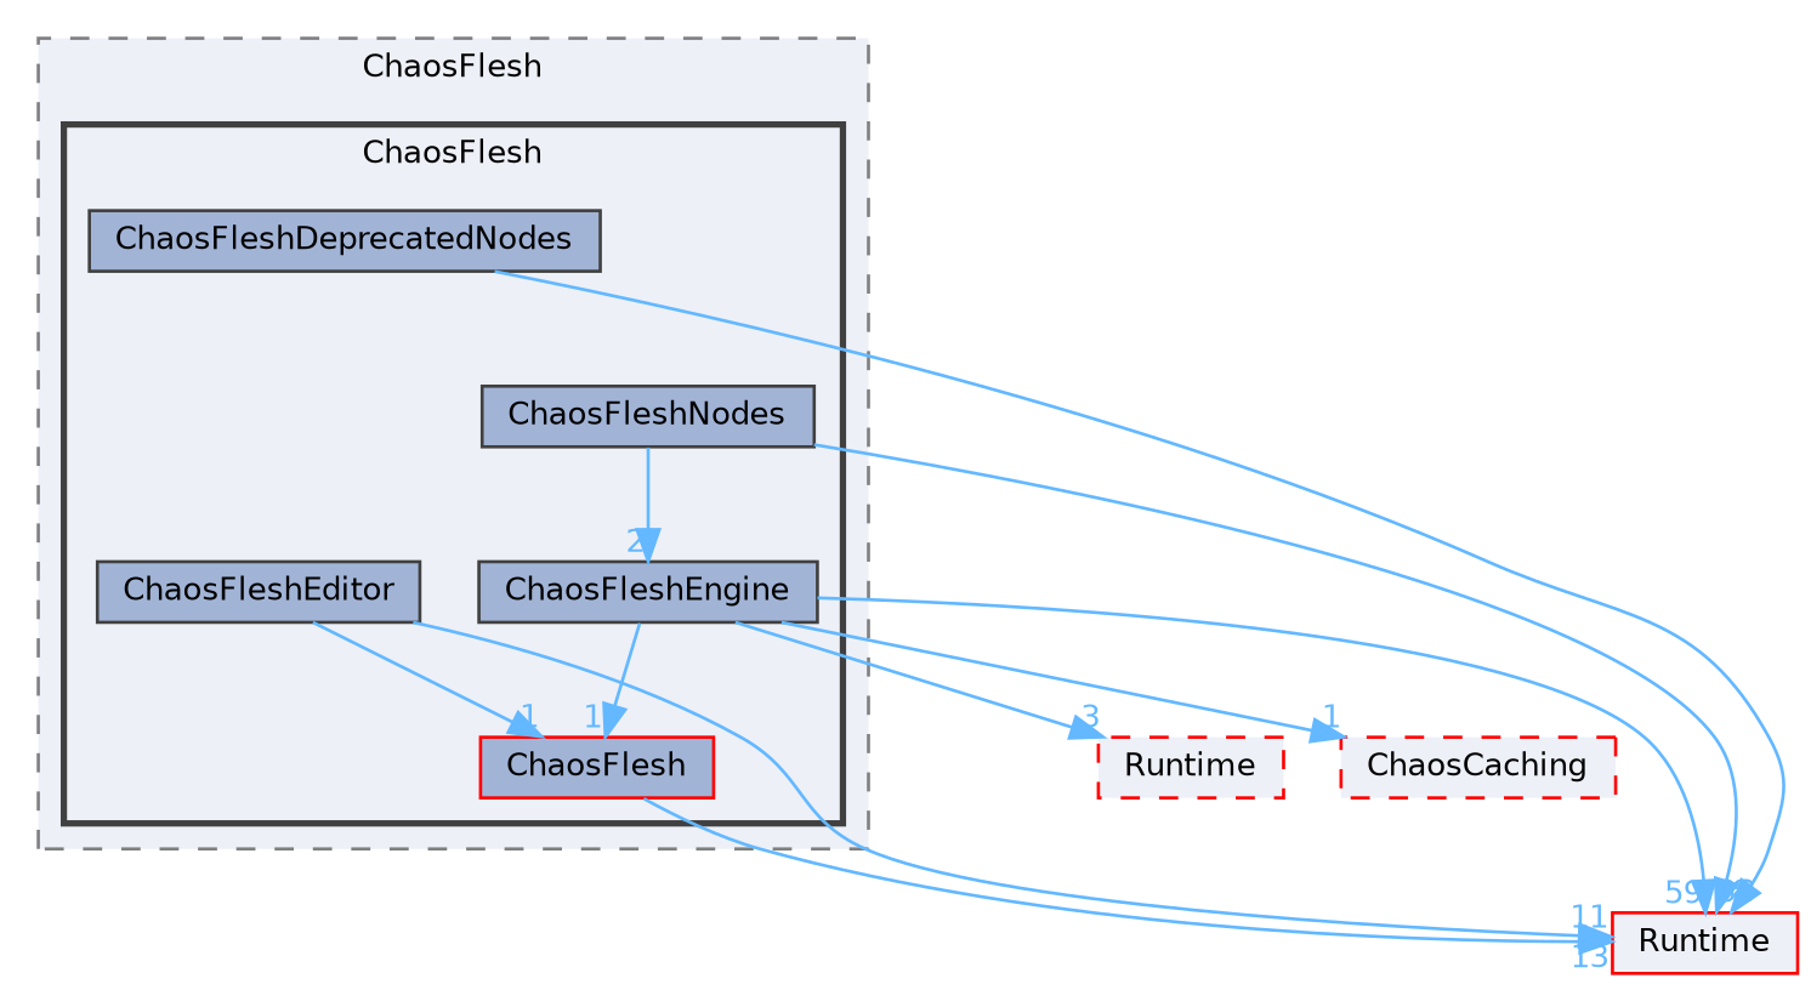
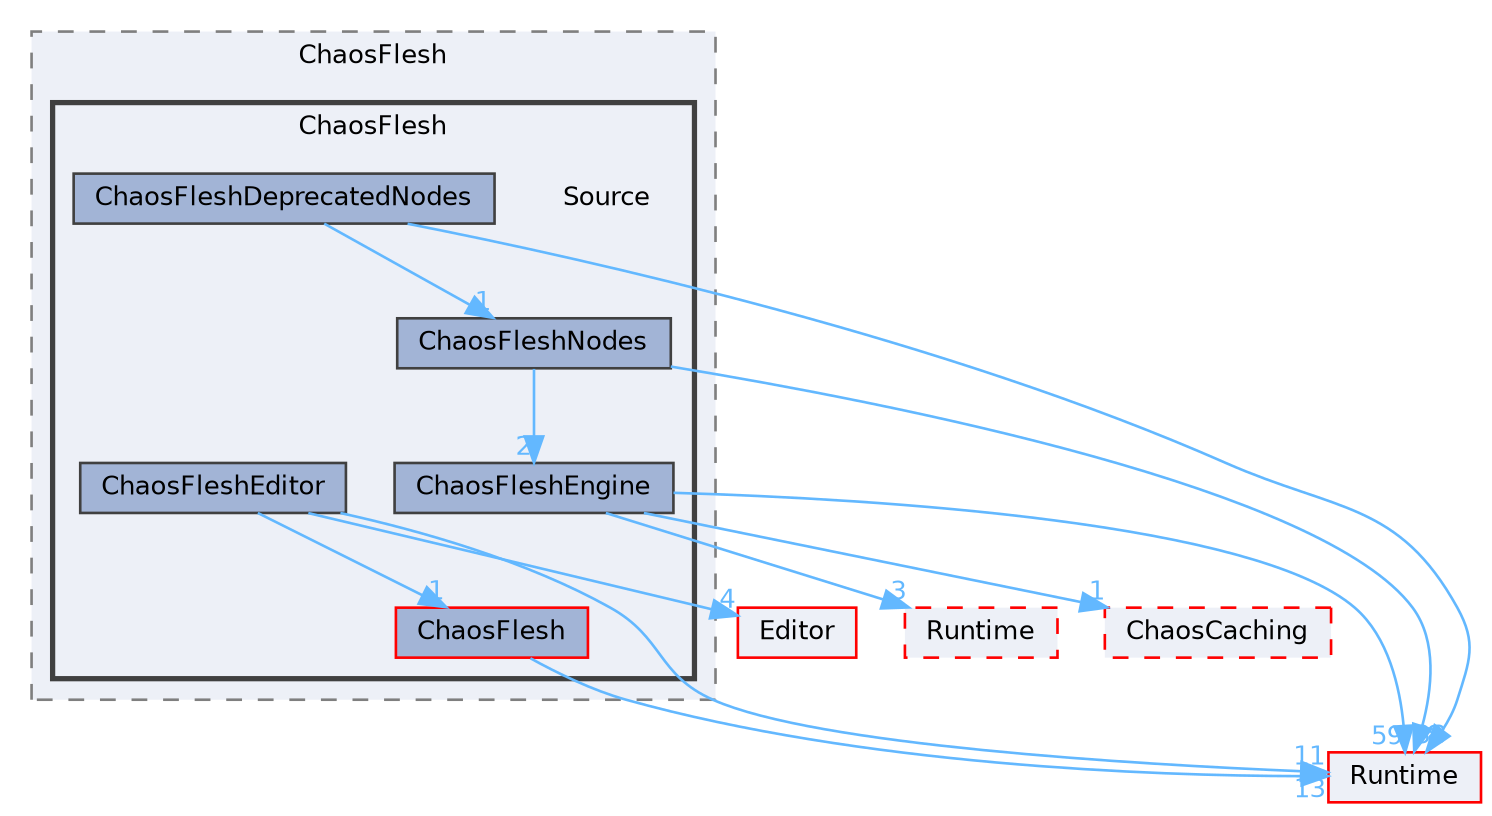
  digraph {
    compound=true
    node [fontname=Helvetica fontsize=10 shape=box color=red fillcolor="#a2b4d6" style=filled]
    edge [color=steelblue1 fontcolor=steelblue1 fontname=Helvetica fontsize=10 headlabel=1 labeldistance=1.5 labelfontname=Helvetica labelfontsize=10]
+   n1 [height=0.2 label=Source shape=plaintext width=0.4 color="" fillcolor="" style=""]
    n2 [height=0.2 label=ChaosFlesh width=0.4]
    n3 [color=grey25 height=0.2 label=ChaosFleshDeprecatedNodes width=0.4]
    n4 [color=grey25 height=0.2 label=ChaosFleshEditor width=0.4]
    n5 [color=grey25 height=0.2 label=ChaosFleshEngine width=0.4]
    n6 [color=grey25 height=0.2 label=ChaosFleshNodes width=0.4]
    n7 [fillcolor="#edf0f7" height=0.2 label=Runtime width=0.4]
+   n8 [fillcolor="#edf0f7" height=0.2 label=Editor width=0.4]
    n9 [fillcolor="#edf0f7" height=0.2 label=Runtime style="filled,dashed" width=0.4]
    n10 [fillcolor="#edf0f7" height=0.2 label=ChaosCaching style="filled,dashed" width=0.4]
    subgraph cluster_1 {
      bgcolor="#edf0f7"
      fontname=Helvetica
      fontsize=10
      label=ChaosFlesh
      pencolor=grey50
      style="filled,dashed"
      subgraph cluster_2 {
        bgcolor="#edf0f7"
        fontname=Helvetica
        fontsize=10
        label=ChaosFlesh
        pencolor=grey25
        style="filled,bold"
+       n1
        n2
        n3
        n4
        n5
        n6
      }
    }
    n2 -> n7 [headlabel=13]
+   n3 -> n6
    n3 -> n7 [headlabel=8]
    n4 -> n2
    n4 -> n7 [headlabel=11]
-   n5 -> n2
+   n4 -> n8 [headlabel=4]
    n5 -> n7 [headlabel=59]
    n5 -> n9 [headlabel=3]
    n5 -> n10
    n6 -> n5 [headlabel=2]
    n6 -> n7 [headlabel=38]
  }
